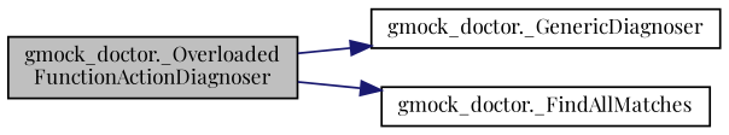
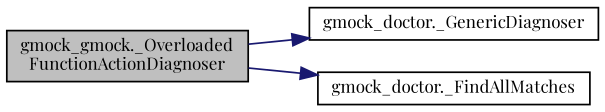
  digraph {
    fontname="Playfair Display"
    rankdir=LR
    node [color=black fillcolor=white fontname="Playfair Display" fontsize=10 shape=record style=filled]
    edge [color=midnightblue fontname="Playfair Display" fontsize=10 labelfontname=Helvetica labelfontsize=10 style=solid]
-   n1 [fillcolor=grey75 fontcolor=black height=0.2 label="gmock_doctor._Overloaded\lFunctionActionDiagnoser" width=0.4]
+   n1 [fillcolor=grey75 fontcolor=black height=0.2 label="gmock_gmock._Overloaded\lFunctionActionDiagnoser" width=0.4]
    n2 [height=0.2 label="gmock_doctor._GenericDiagnoser" width=0.4]
    n3 [height=0.2 label="gmock_doctor._FindAllMatches" width=0.4]
    n1 -> n2
    n1 -> n3
  }
